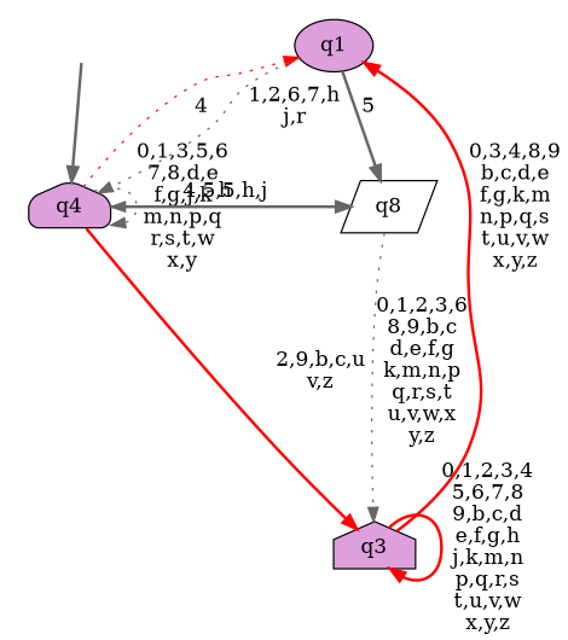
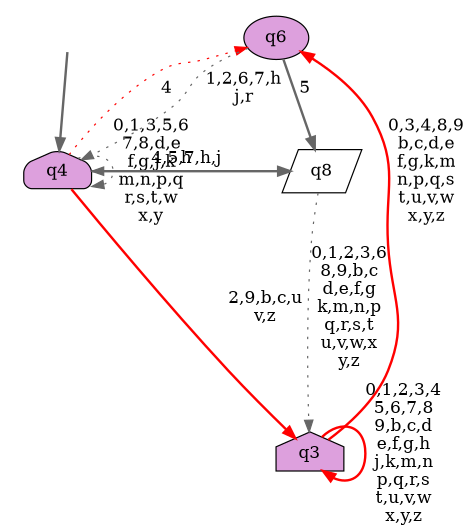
  digraph {
    rankdir=TB
    node [shape=house style="rounded,filled" color=black fillcolor=plum]
    edge [color=gray40 style=bold]
    __start0 [height=0 shape=none style=invis width=0 color="" fillcolor=""]
    n2 [label=q4]
-   n3 [label=q1 shape=ellipse]
+   n3 [label=q6 shape=ellipse]
    n4 [fillcolor=white label=q8 shape=parallelogram style=filled]
    n5 [label=q3 style=filled]
    subgraph cluster_1 {
      nodesep=0.15
      ranksep=0.15
      style=invis
      __start0
      n2
    }
    __start0 -> n2 [penwidth=2]
    n2 -> n2 [label="0,1,3,5,6\n7,8,d,e\nf,g,j,k\nm,n,p,q\nr,s,t,w\nx,y" style=dotted]
    n2 -> n3 [color=red label=4 style=dotted]
    n2 -> n4 [label=h]
    n2 -> n5 [color=red label="2,9,b,c,u\nv,z"]
    n3 -> n2 [label="1,2,6,7,h\nj,r" style=dotted]
    n3 -> n4 [label=5]
-   n4 -> n2 [label="4,5,5,h,j" style=dotted]
+   n4 -> n2 [label="4,5,7,h,j" style=dotted]
    n4 -> n5 [label="0,1,2,3,6\n8,9,b,c\nd,e,f,g\nk,m,n,p\nq,r,s,t\nu,v,w,x\ny,z" style=dotted]
    n5 -> n3 [color=red label="0,3,4,8,9\nb,c,d,e\nf,g,k,m\nn,p,q,s\nt,u,v,w\nx,y,z"]
    n5 -> n5 [color=red label="0,1,2,3,4\n5,6,7,8\n9,b,c,d\ne,f,g,h\nj,k,m,n\np,q,r,s\nt,u,v,w\nx,y,z"]
  }
